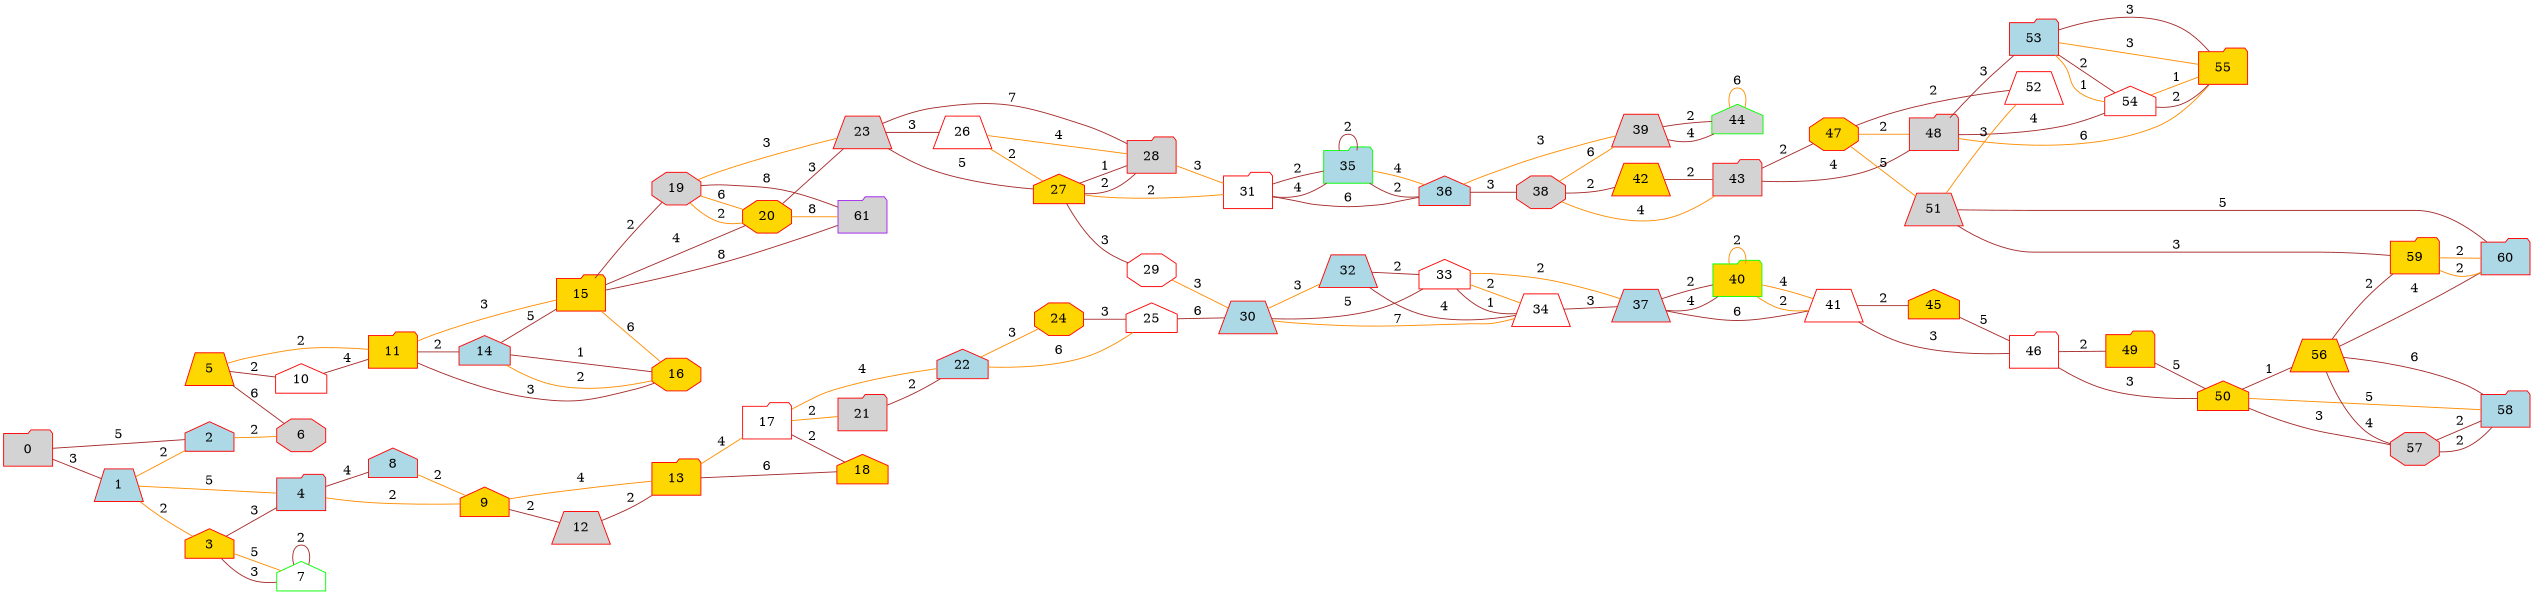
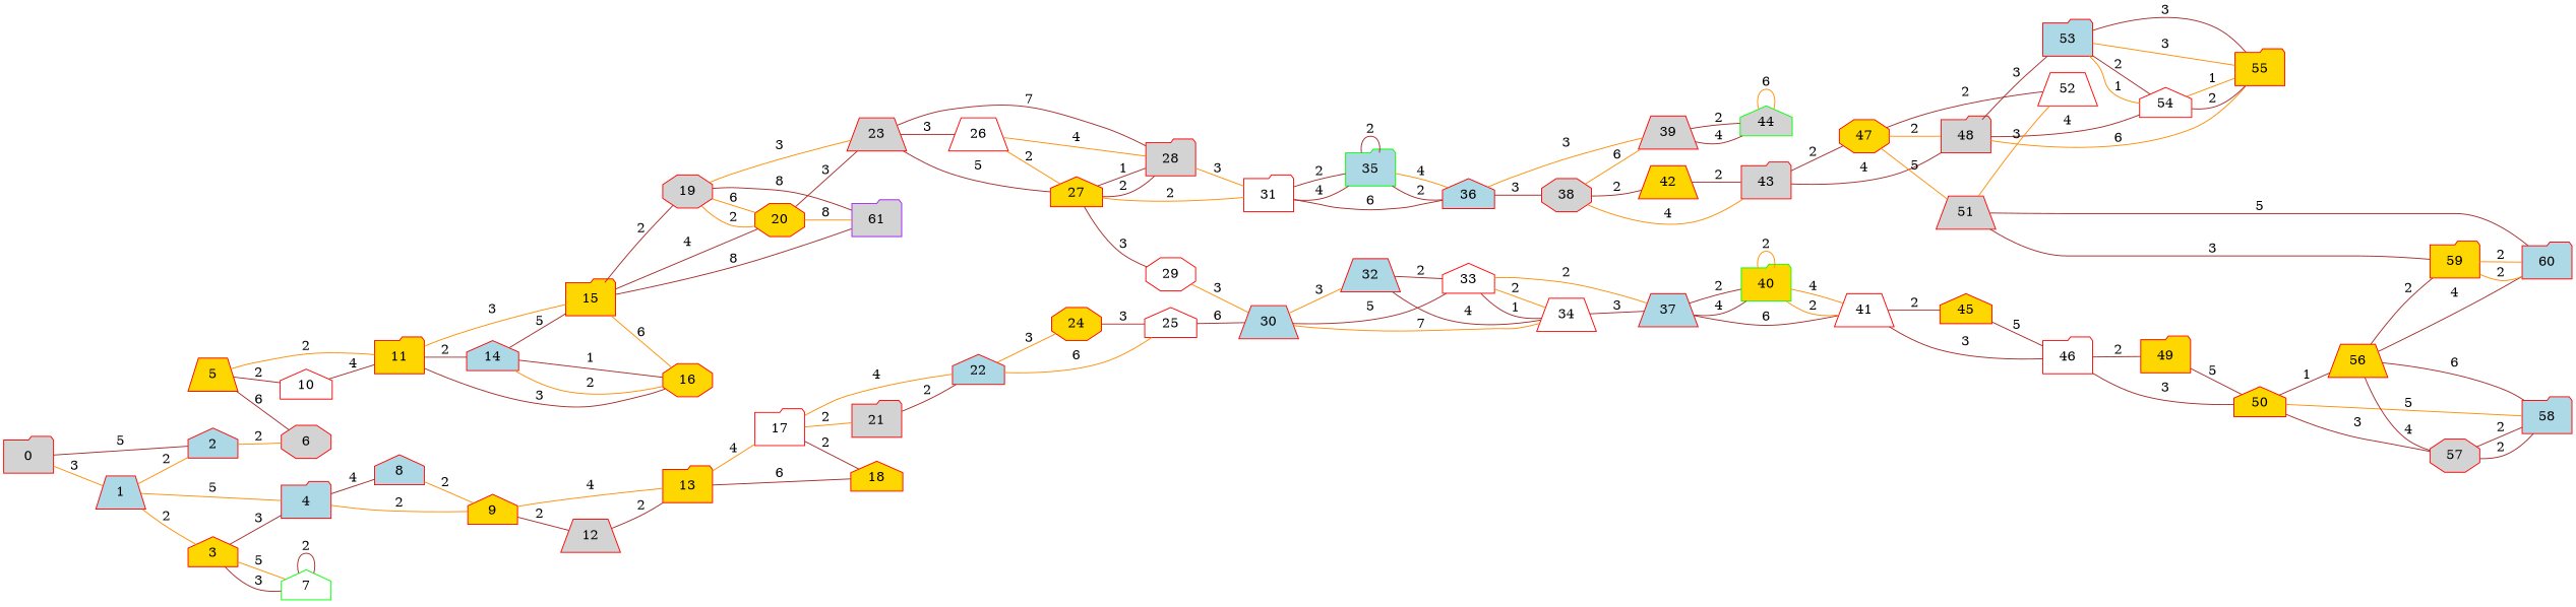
  graph {
    rankdir=LR
    node [color=red fillcolor=gold shape=folder style=filled weight=1]
    edge [color=brown]
    0 [fillcolor=lightgrey]
    1 [fillcolor=lightblue shape=trapezium]
    2 [fillcolor=lightblue shape=house]
    3 [shape=house]
    4 [fillcolor=lightblue]
    6 [fillcolor=lightgrey shape=octagon]
    7 [color=green fillcolor=white shape=house weight=2]
    8 [fillcolor=lightblue shape=house]
    9 [shape=house]
    5 [shape=trapezium]
    10 [fillcolor=white shape=house]
    11
    12 [fillcolor=lightgrey shape=trapezium]
    13
    14 [fillcolor=lightblue shape=house]
    15
    16 [shape=octagon]
    17 [fillcolor=white]
    18 [shape=house]
    19 [fillcolor=lightgrey shape=octagon]
    20 [shape=octagon]
    61 [color=purple fillcolor=lightgrey weight=4]
    21 [fillcolor=lightgrey]
    22 [fillcolor=lightblue shape=house]
    23 [fillcolor=lightgrey shape=trapezium]
    24 [shape=octagon]
    25 [fillcolor=white shape=house]
    26 [fillcolor=white shape=trapezium]
    27 [shape=house]
    28 [fillcolor=lightgrey]
    30 [fillcolor=lightblue shape=trapezium]
    29 [fillcolor=white shape=octagon]
    31 [fillcolor=white]
    32 [fillcolor=lightblue shape=trapezium]
    33 [fillcolor=white shape=house]
    34 [fillcolor=white shape=trapezium]
    35 [color=green fillcolor=lightblue weight=2]
    36 [fillcolor=lightblue shape=house]
    37 [fillcolor=lightblue shape=trapezium]
    38 [fillcolor=lightgrey shape=octagon]
    39 [fillcolor=lightgrey shape=trapezium]
    40 [color=green weight=2]
    41 [fillcolor=white shape=trapezium]
    42 [shape=trapezium]
    43 [fillcolor=lightgrey]
    44 [color=green fillcolor=lightgrey shape=house weight=2]
    45 [shape=house]
    46 [fillcolor=white]
    47 [shape=octagon]
    48 [fillcolor=lightgrey]
    49
    50 [shape=house]
    51 [fillcolor=lightgrey shape=trapezium]
    52 [fillcolor=white shape=trapezium]
    53 [fillcolor=lightblue]
    54 [fillcolor=white shape=house]
    55
    56 [shape=trapezium]
    57 [fillcolor=lightgrey shape=octagon]
    58 [fillcolor=lightblue]
    59
    60 [fillcolor=lightblue]
-   0 -- 1 [label=3]
+   0 -- 1 [color=darkorange label=3]
    0 -- 2 [label=5]
    1 -- 2 [color=darkorange label=2]
    1 -- 3 [color=darkorange label=2]
    1 -- 4 [color=darkorange label=5]
    2 -- 6 [color=darkorange label=2]
    3 -- 4 [label=3]
    3 -- 7 [color=darkorange label=5]
    3 -- 7 [label=3]
    4 -- 8 [label=4]
    4 -- 9 [color=darkorange label=2]
    7 -- 7 [label=2]
    8 -- 9 [color=darkorange label=2]
    9 -- 12 [label=2]
    9 -- 13 [color=darkorange label=4]
    5 -- 6 [label=6]
    5 -- 10 [label=2]
    5 -- 11 [color=darkorange label=2]
    10 -- 11 [label=4]
    11 -- 14 [label=2]
    11 -- 15 [color=darkorange label=3]
    11 -- 16 [label=3]
    12 -- 13 [label=2]
    13 -- 17 [color=darkorange label=4]
    13 -- 18 [label=6]
    14 -- 15 [label=5]
    14 -- 16 [label=1]
    14 -- 16 [color=darkorange label=2]
    15 -- 16 [color=darkorange label=6]
    15 -- 19 [label=2]
    15 -- 20 [label=4]
    15 -- 61 [label=8]
    17 -- 18 [label=2]
    17 -- 21 [color=darkorange label=2]
    17 -- 22 [color=darkorange label=4]
    19 -- 20 [color=darkorange label=6]
    19 -- 20 [color=darkorange label=2]
    19 -- 61 [label=8]
    19 -- 23 [color=darkorange label=3]
    20 -- 61 [color=darkorange label=8]
    20 -- 23 [label=3]
    21 -- 22 [label=2]
    22 -- 24 [color=darkorange label=3]
    22 -- 25 [color=darkorange label=6]
    23 -- 26 [label=3]
    23 -- 27 [label=5]
    23 -- 28 [label=7]
    24 -- 25 [label=3]
    25 -- 30 [label=6]
    26 -- 27 [color=darkorange label=2]
    26 -- 28 [color=darkorange label=4]
    27 -- 28 [label=2]
    27 -- 28 [label=1]
    27 -- 29 [label=3]
    27 -- 31 [color=darkorange label=2]
    28 -- 31 [color=darkorange label=3]
    30 -- 32 [color=darkorange label=3]
    30 -- 33 [label=5]
    30 -- 34 [color=darkorange label=7]
    29 -- 30 [color=darkorange label=3]
    31 -- 35 [label=2]
    31 -- 35 [label=4]
    31 -- 36 [label=6]
    32 -- 33 [label=2]
    32 -- 34 [label=4]
    33 -- 34 [color=darkorange label=2]
    33 -- 34 [label=1]
    33 -- 37 [color=darkorange label=2]
    34 -- 37 [label=3]
    35 -- 35 [label=2]
    35 -- 36 [color=darkorange label=4]
    35 -- 36 [label=2]
    36 -- 38 [label=3]
    36 -- 39 [color=darkorange label=3]
    37 -- 40 [label=2]
    37 -- 40 [label=4]
    37 -- 41 [label=6]
    38 -- 39 [color=darkorange label=6]
    38 -- 42 [label=2]
    38 -- 43 [color=darkorange label=4]
    39 -- 44 [label=2]
    39 -- 44 [label=4]
    40 -- 40 [color=darkorange label=2]
    40 -- 41 [color=darkorange label=4]
    40 -- 41 [color=darkorange label=2]
    41 -- 45 [label=2]
    41 -- 46 [label=3]
    42 -- 43 [label=2]
    43 -- 47 [label=2]
    43 -- 48 [label=4]
    44 -- 44 [color=darkorange label=6]
    45 -- 46 [label=5]
    46 -- 49 [label=2]
    46 -- 50 [label=3]
    47 -- 48 [color=darkorange label=2]
    47 -- 51 [color=darkorange label=5]
    47 -- 52 [label=2]
    48 -- 53 [label=3]
    48 -- 54 [label=4]
    48 -- 55 [color=darkorange label=6]
    49 -- 50 [label=5]
    50 -- 56 [label=1]
    50 -- 57 [label=3]
    50 -- 58 [color=darkorange label=5]
    51 -- 52 [color=darkorange label=3]
    51 -- 59 [label=3]
    51 -- 60 [label=5]
    53 -- 54 [label=2]
    53 -- 54 [color=darkorange label=1]
    53 -- 55 [label=3]
    53 -- 55 [color=darkorange label=3]
    54 -- 55 [color=darkorange label=1]
    54 -- 55 [label=2]
    56 -- 57 [label=4]
    56 -- 58 [label=6]
    56 -- 59 [label=2]
    56 -- 60 [label=4]
    57 -- 58 [label=2]
    57 -- 58 [label=2]
    59 -- 60 [color=darkorange label=2]
    59 -- 60 [color=darkorange label=2]
  }
